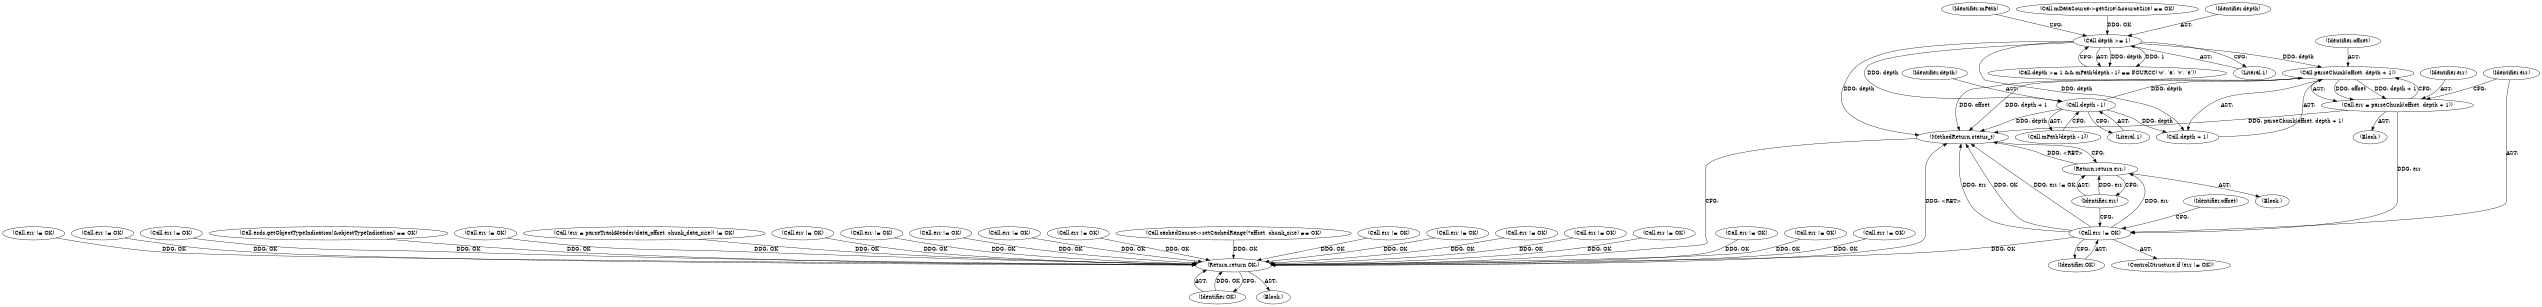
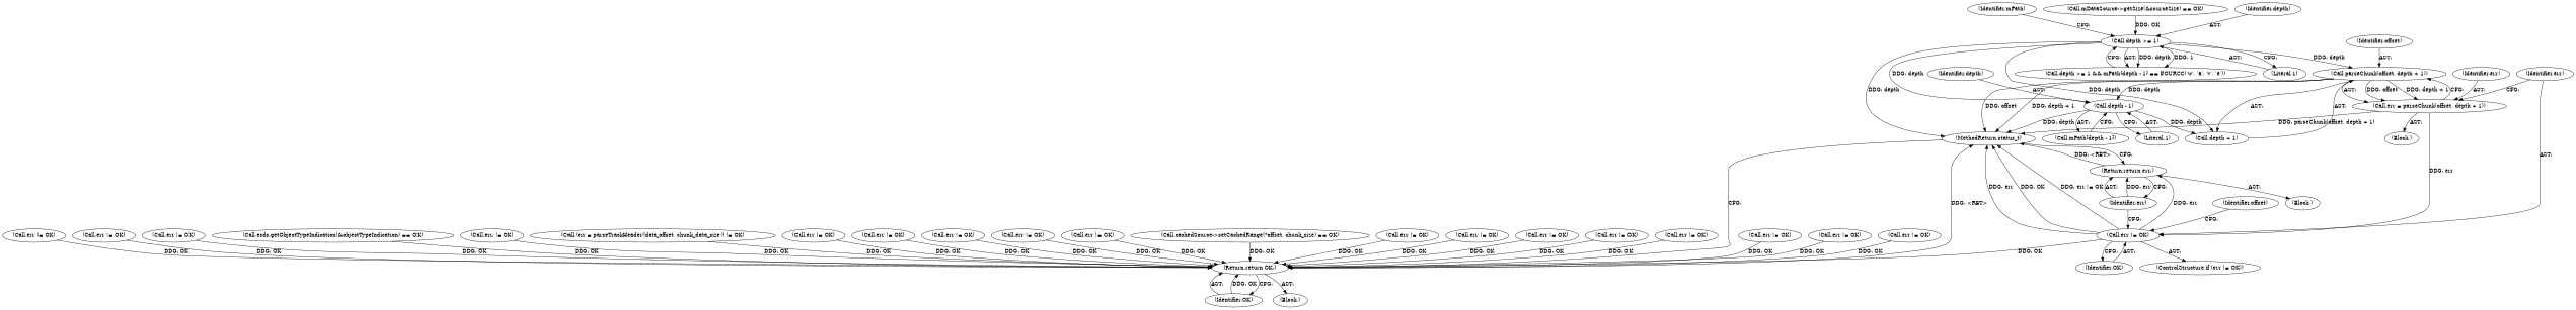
  digraph {
    fontname="DejaVu Serif"
    node [fontname="DejaVu Serif"]
    edge [fontname="DejaVu Serif"]
    n1 [label="(Call,parseChunk(offset, depth + 1))"]
    n2 [label="(Call,err = parseChunk(offset, depth + 1))"]
    n3 [label="(Call,depth + 1)"]
    n4 [label="(MethodReturn,status_t)"]
    n5 [label="(Call,err != OK)"]
    n6 [label="(Block,)"]
    n7 [label="(Return,return err;)"]
    n8 [label="(Return,return OK;)"]
    n9 [label="(Call,depth - 1)"]
    n10 [label="(Literal,1)"]
    n11 [label="(Call,mPath[depth - 1])"]
    n12 [label="(Call,depth >= 1)"]
    n13 [label="(Call,depth >= 1 && mPath[depth - 1] == FOURCC('w', 'a', 'v', 'e'))"]
    n14 [label="(Literal,1)"]
    n15 [label="(ControlStructure,if (err != OK))"]
    n16 [label="(Identifier,OK)"]
    n17 [label="(Block,)"]
    n18 [label="(Identifier,err)"]
    n19 [label="(Identifier,OK)"]
    n20 [label="(Block,)"]
    n21 [label="(Call,err != OK)"]
    n22 [label="(Identifier,mPath)"]
    n23 [label="(Call,err != OK)"]
    n24 [label="(Call,err != OK)"]
    n25 [label="(Call,err != OK)"]
    n26 [label="(Call,err != OK)"]
    n27 [label="(Identifier,err)"]
    n28 [label="(Call,mDataSource->getSize(&sourceSize) == OK)"]
    n29 [label="(Call,err != OK)"]
    n30 [label="(Identifier,offset)"]
    n31 [label="(Identifier,offset)"]
    n32 [label="(Call,esds.getObjectTypeIndication(&objectTypeIndication) == OK)"]
    n33 [label="(Identifier,err)"]
    n34 [label="(Call,err != OK)"]
    n35 [label="(Identifier,depth)"]
    n36 [label="(Identifier,depth)"]
    n37 [label="(Call,(err = parseTrackHeader(data_offset, chunk_data_size)) != OK)"]
    n38 [label="(Call,err != OK)"]
    n39 [label="(Call,err != OK)"]
    n40 [label="(Call,err != OK)"]
    n41 [label="(Call,err != OK)"]
    n42 [label="(Call,err != OK)"]
    n43 [label="(Call,cachedSource->setCachedRange(*offset, chunk_size) == OK)"]
    n44 [label="(Call,err != OK)"]
    n45 [label="(Call,err != OK)"]
    n46 [label="(Call,err != OK)"]
    n47 [label="(Call,err != OK)"]
    n48 [label="(Call,err != OK)"]
    n1 -> n2 [label="AST: "]
    n1 -> n2 [label="DDG: offset"]
    n1 -> n2 [label="DDG: depth + 1"]
    n1 -> n3 [label="AST: "]
    n1 -> n4 [label="DDG: offset"]
    n1 -> n4 [label="DDG: depth + 1"]
    n2 -> n1 [label="CFG: "]
    n2 -> n4 [label="DDG: parseChunk(offset, depth + 1)"]
    n2 -> n5 [label="DDG: err"]
    n2 -> n6 [label="AST: "]
    n3 -> n1 [label="AST: "]
    n4 -> n7 [label="CFG: "]
    n4 -> n8 [label="CFG: "]
    n5 -> n4 [label="DDG: err"]
    n5 -> n4 [label="DDG: OK"]
    n5 -> n4 [label="DDG: err != OK"]
    n5 -> n7 [label="DDG: err"]
    n5 -> n8 [label="DDG: OK"]
    n5 -> n15 [label="AST: "]
    n5 -> n16 [label="CFG: "]
    n7 -> n4 [label="DDG: <RET>"]
    n7 -> n17 [label="AST: "]
    n7 -> n18 [label="CFG: "]
    n8 -> n4 [label="DDG: <RET>"]
    n8 -> n19 [label="CFG: "]
    n8 -> n20 [label="AST: "]
-   n9 -> n1 [label="DDG: depth"]
+   n1 -> n9 [label="DDG: depth"]
    n9 -> n3 [label="DDG: depth"]
    n9 -> n4 [label="DDG: depth"]
    n9 -> n10 [label="CFG: "]
    n9 -> n11 [label="AST: "]
    n10 -> n9 [label="AST: "]
    n11 -> n9 [label="CFG: "]
    n12 -> n1 [label="DDG: depth"]
    n12 -> n3 [label="DDG: depth"]
    n12 -> n4 [label="DDG: depth"]
    n12 -> n9 [label="DDG: depth"]
    n12 -> n13 [label="AST: "]
    n12 -> n13 [label="DDG: depth"]
    n12 -> n13 [label="DDG: 1"]
    n12 -> n14 [label="CFG: "]
    n13 -> n12 [label="CFG: "]
    n14 -> n12 [label="AST: "]
    n16 -> n5 [label="AST: "]
    n18 -> n5 [label="CFG: "]
    n18 -> n7 [label="AST: "]
    n18 -> n7 [label="DDG: err"]
    n19 -> n8 [label="AST: "]
    n19 -> n8 [label="DDG: OK"]
    n21 -> n8 [label="DDG: OK"]
    n22 -> n12 [label="CFG: "]
    n23 -> n8 [label="DDG: OK"]
    n24 -> n8 [label="DDG: OK"]
    n25 -> n8 [label="DDG: OK"]
    n26 -> n8 [label="DDG: OK"]
    n27 -> n2 [label="CFG: "]
    n27 -> n5 [label="AST: "]
    n28 -> n12 [label="DDG: OK"]
    n29 -> n8 [label="DDG: OK"]
    n30 -> n5 [label="CFG: "]
    n31 -> n1 [label="AST: "]
    n32 -> n8 [label="DDG: OK"]
    n33 -> n2 [label="AST: "]
    n34 -> n8 [label="DDG: OK"]
    n35 -> n12 [label="AST: "]
    n36 -> n9 [label="AST: "]
    n37 -> n8 [label="DDG: OK"]
    n38 -> n8 [label="DDG: OK"]
    n39 -> n8 [label="DDG: OK"]
    n40 -> n8 [label="DDG: OK"]
    n41 -> n8 [label="DDG: OK"]
    n42 -> n8 [label="DDG: OK"]
    n43 -> n8 [label="DDG: OK"]
    n44 -> n8 [label="DDG: OK"]
    n45 -> n8 [label="DDG: OK"]
    n46 -> n8 [label="DDG: OK"]
    n47 -> n8 [label="DDG: OK"]
    n48 -> n8 [label="DDG: OK"]
  }
